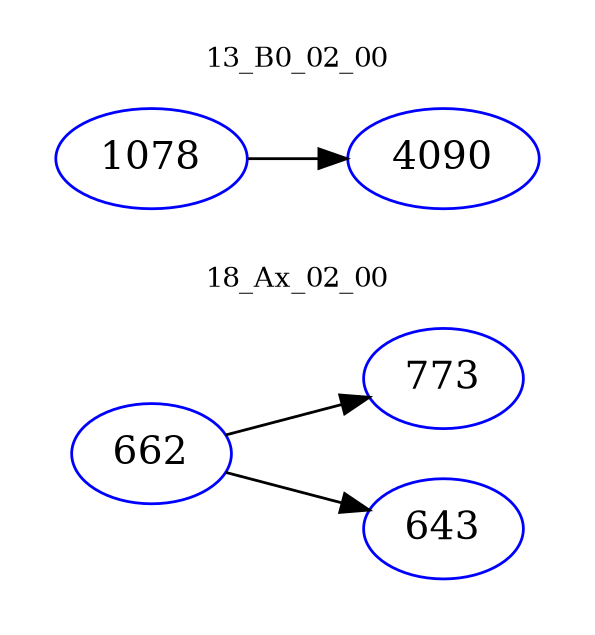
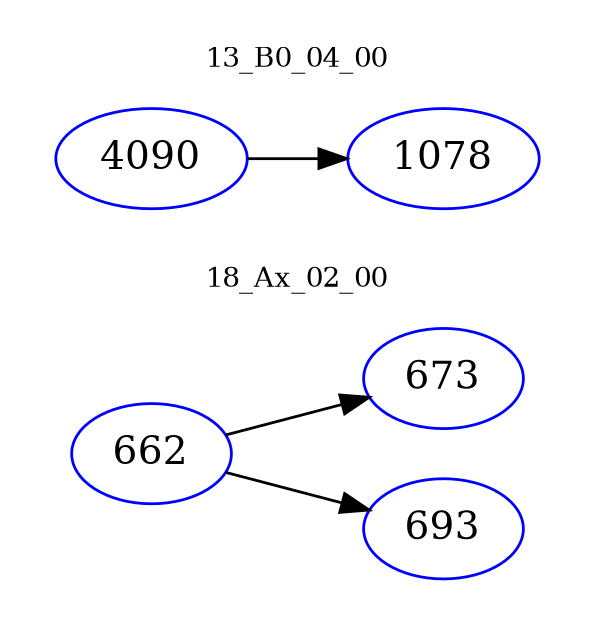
  digraph {
    rankdir=LR
    node [color=blue]
    edge [color=black]
    n1 [label=662]
-   n2 [label=643]
-   n3 [label=773]
+   n2 [label=693]
+   n3 [label=673]
    n4 [label=1078]
    n5 [label=4090]
    subgraph cluster_1 {
      color=white
      fontsize=10
      label="18_Ax_02_00"
      n1
      n2
      n3
    }
    subgraph cluster_2 {
      color=white
      fontsize=10
-     label="13_B0_02_00"
+     label="13_B0_04_00"
      n4
      n5
    }
    n1 -> n2
    n1 -> n3
-   n4 -> n5
+   n5 -> n4
  }
